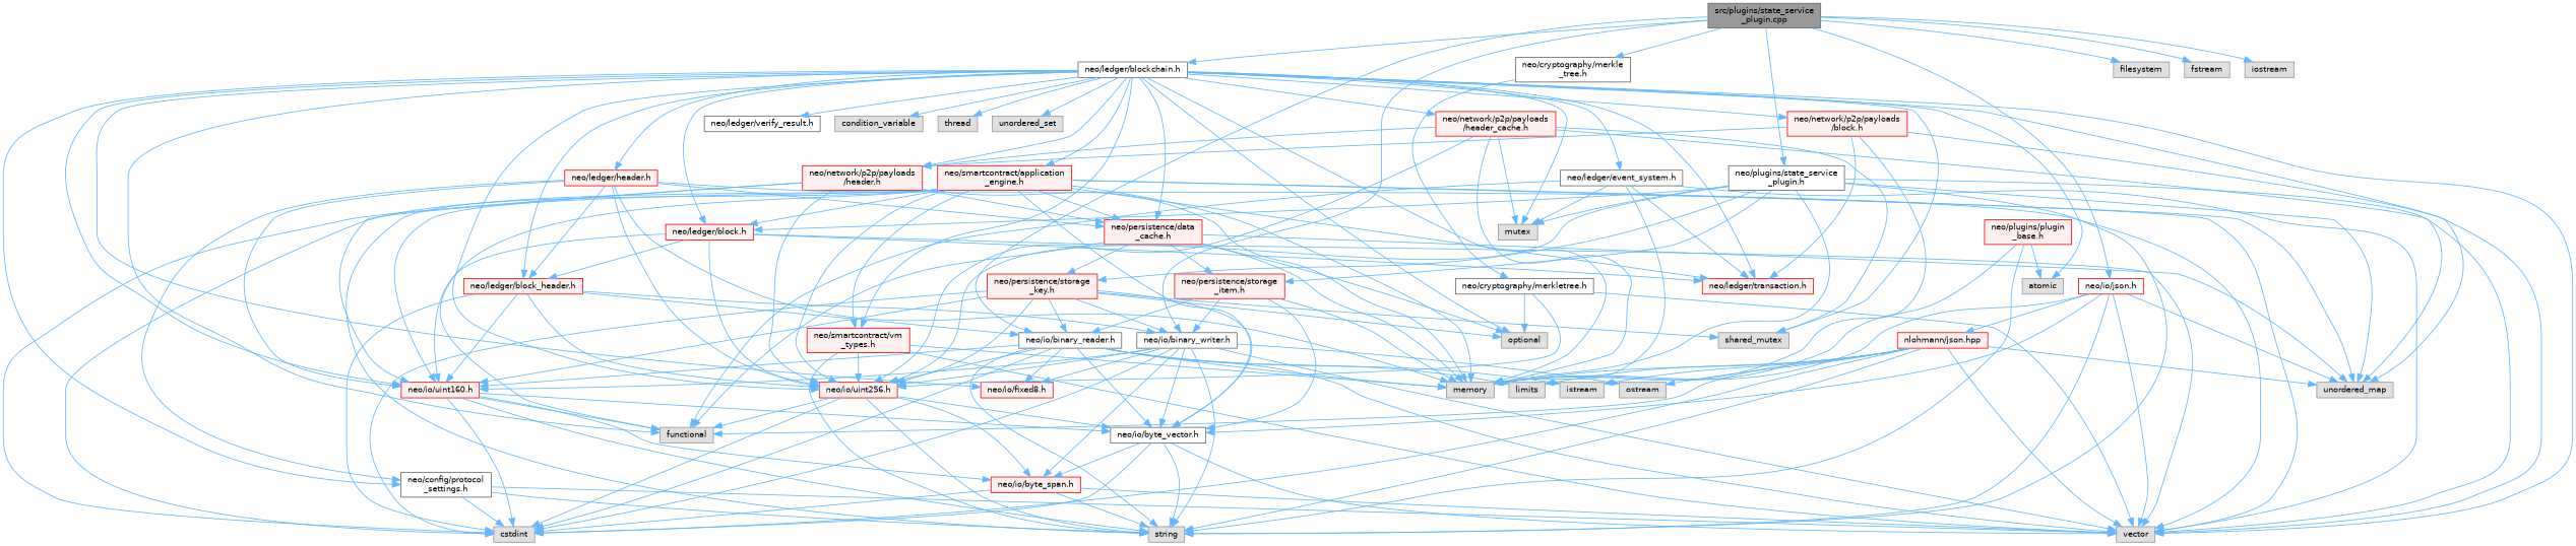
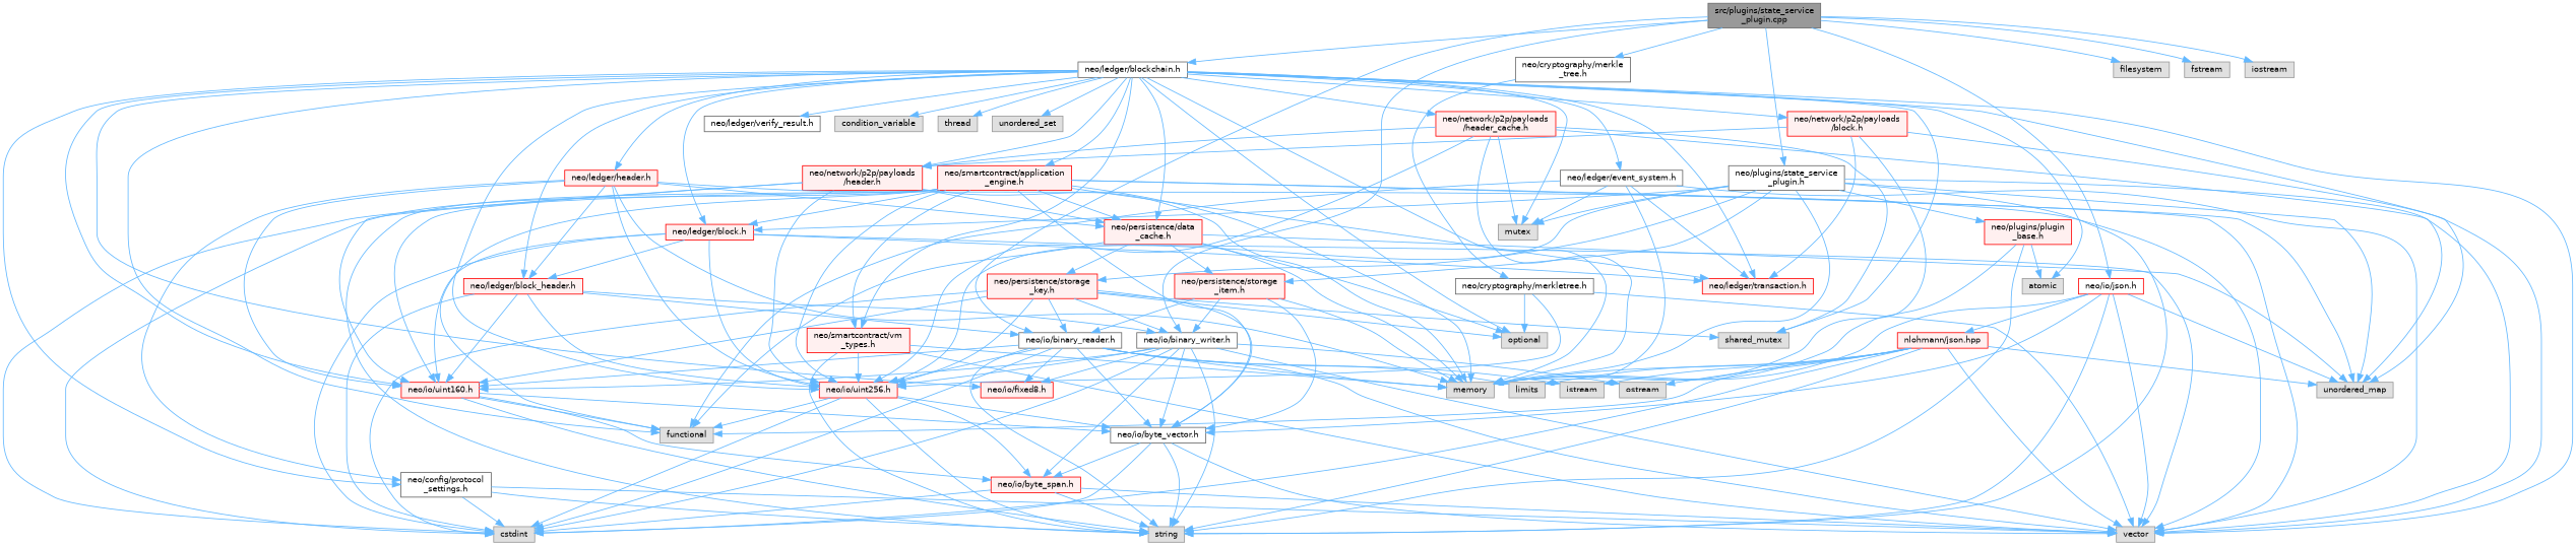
  digraph {
    node [color=red fillcolor="#E0E0E0" fontname=Helvetica fontsize=10 shape=box style=filled]
    edge [color=steelblue1 fontname=Helvetica fontsize=10 labelfontname=Helvetica labelfontsize=10 style=solid]
    n1 [color=gray40 fillcolor=grey60 fontcolor=black height=0.2 label="src/plugins/state_service\l_plugin.cpp" width=0.4]
    n2 [color=grey40 fillcolor=white height=0.2 label="neo/cryptography/merkle\l_tree.h" width=0.4]
    n3 [color=grey40 fillcolor=white height=0.2 label="neo/io/binary_reader.h" width=0.4]
    n4 [color=grey40 fillcolor=white height=0.2 label="neo/io/binary_writer.h" width=0.4]
    n5 [fillcolor=white height=0.2 label="neo/io/json.h" width=0.4]
    n6 [color=grey40 fillcolor=white height=0.2 label="neo/ledger/blockchain.h" width=0.4]
    n7 [color=grey40 fillcolor=white height=0.2 label="neo/plugins/state_service\l_plugin.h" width=0.4]
    n8 [color=grey60 height=0.2 label=filesystem width=0.4]
    n9 [color=grey60 height=0.2 label=fstream width=0.4]
    n10 [color=grey60 height=0.2 label=iostream width=0.4]
    n11 [color=grey40 fillcolor=white height=0.2 label="neo/cryptography/merkletree.h" width=0.4]
    n12 [fillcolor="#FFF0F0" height=0.2 label="neo/io/uint256.h" width=0.4]
    n13 [color=grey60 height=0.2 label=vector width=0.4]
    n14 [color=grey60 height=0.2 label=cstdint width=0.4]
    n15 [color=grey60 height=0.2 label=string width=0.4]
    n16 [color=grey40 fillcolor=white height=0.2 label="neo/io/byte_vector.h" width=0.4]
    n17 [fillcolor="#FFF0F0" height=0.2 label="neo/io/fixed8.h" width=0.4]
    n18 [fillcolor="#FFF0F0" height=0.2 label="neo/io/uint160.h" width=0.4]
    n19 [color=grey60 height=0.2 label=istream width=0.4]
    n20 [color=grey60 height=0.2 label=limits width=0.4]
    n21 [color=grey60 height=0.2 label=memory width=0.4]
    n22 [fillcolor="#FFF0F0" height=0.2 label="neo/io/byte_span.h" width=0.4]
    n23 [color=grey60 height=0.2 label=ostream width=0.4]
    n24 [fillcolor="#FFF0F0" height=0.2 label="nlohmann/json.hpp" width=0.4]
    n25 [color=grey60 height=0.2 label=unordered_map width=0.4]
    n26 [color=grey60 height=0.2 label=optional width=0.4]
    n27 [color=grey60 height=0.2 label=functional width=0.4]
    n28 [fillcolor="#FFF0F0" height=0.2 label="neo/ledger/block.h" width=0.4]
    n29 [fillcolor="#FFF0F0" height=0.2 label="neo/ledger/block_header.h" width=0.4]
    n30 [fillcolor="#FFF0F0" height=0.2 label="neo/ledger/transaction.h" width=0.4]
    n31 [color=grey40 fillcolor=white height=0.2 label="neo/ledger/event_system.h" width=0.4]
    n32 [color=grey60 height=0.2 label=mutex width=0.4]
    n33 [fillcolor="#FFF0F0" height=0.2 label="neo/ledger/header.h" width=0.4]
    n34 [color=grey40 fillcolor=white height=0.2 label="neo/config/protocol\l_settings.h" width=0.4]
    n35 [fillcolor="#FFF0F0" height=0.2 label="neo/persistence/data\l_cache.h" width=0.4]
    n36 [color=grey60 height=0.2 label=shared_mutex width=0.4]
    n37 [fillcolor="#FFF0F0" height=0.2 label="neo/network/p2p/payloads\l/block.h" width=0.4]
    n38 [fillcolor="#FFF0F0" height=0.2 label="neo/network/p2p/payloads\l/header.h" width=0.4]
    n39 [fillcolor="#FFF0F0" height=0.2 label="neo/network/p2p/payloads\l/header_cache.h" width=0.4]
    n40 [color=grey40 fillcolor=white height=0.2 label="neo/ledger/verify_result.h" width=0.4]
    n41 [fillcolor="#FFF0F0" height=0.2 label="neo/smartcontract/application\l_engine.h" width=0.4]
    n42 [fillcolor="#FFF0F0" height=0.2 label="neo/smartcontract/vm\l_types.h" width=0.4]
    n43 [color=grey60 height=0.2 label=atomic width=0.4]
    n44 [color=grey60 height=0.2 label=condition_variable width=0.4]
    n45 [color=grey60 height=0.2 label=thread width=0.4]
    n46 [color=grey60 height=0.2 label=unordered_set width=0.4]
    n47 [fillcolor="#FFF0F0" height=0.2 label="neo/persistence/storage\l_item.h" width=0.4]
    n48 [fillcolor="#FFF0F0" height=0.2 label="neo/persistence/storage\l_key.h" width=0.4]
    n49 [fillcolor="#FFF0F0" height=0.2 label="neo/plugins/plugin\l_base.h" width=0.4]
    n1 -> n2
    n1 -> n3
    n1 -> n4
    n1 -> n5
    n1 -> n6
    n1 -> n7
    n1 -> n8
    n1 -> n9
    n1 -> n10
    n2 -> n11
    n3 -> n12
    n3 -> n13
    n3 -> n14
    n3 -> n15
    n3 -> n16
    n3 -> n17
    n3 -> n18
    n3 -> n19
    n3 -> n20
    n3 -> n21
    n4 -> n12
    n4 -> n13
    n4 -> n14
    n4 -> n15
    n4 -> n16
    n4 -> n17
    n4 -> n18
    n4 -> n22
    n4 -> n23
    n5 -> n13
    n5 -> n15
    n5 -> n16
    n5 -> n21
    n5 -> n24
    n5 -> n25
    n6 -> n12
    n6 -> n13
    n6 -> n17
    n6 -> n18
    n6 -> n21
    n6 -> n25
    n6 -> n26
    n6 -> n27
    n6 -> n28
    n6 -> n29
    n6 -> n30
    n6 -> n31
    n6 -> n32
    n6 -> n33
    n6 -> n34
    n6 -> n35
    n6 -> n36
    n6 -> n37
    n6 -> n38
    n6 -> n39
    n6 -> n40
    n6 -> n41
    n6 -> n42
    n6 -> n43
    n6 -> n44
    n6 -> n45
    n6 -> n46
    n7 -> n12
    n7 -> n13
    n7 -> n15
    n7 -> n21
    n7 -> n25
    n7 -> n28
    n7 -> n32
    n7 -> n47
    n7 -> n48
+   n7 -> n49
    n11 -> n12
    n11 -> n13
    n11 -> n26
    n12 -> n14
    n12 -> n15
    n12 -> n16
    n12 -> n22
    n12 -> n27
    n16 -> n13
    n16 -> n14
    n16 -> n15
    n16 -> n22
-   n18 -> n14
+   n28 -> n14
    n18 -> n15
    n18 -> n16
    n18 -> n22
    n18 -> n27
    n22 -> n13
    n22 -> n14
    n22 -> n15
    n24 -> n13
    n24 -> n14
    n24 -> n15
    n24 -> n19
    n24 -> n20
    n24 -> n21
    n24 -> n23
    n24 -> n25
    n24 -> n27
    n28 -> n12
    n28 -> n13
    n28 -> n18
    n28 -> n29
    n28 -> n30
    n29 -> n3
    n29 -> n4
    n29 -> n12
    n29 -> n14
    n29 -> n18
    n31 -> n13
    n31 -> n21
    n31 -> n27
    n31 -> n30
    n31 -> n32
    n33 -> n12
    n33 -> n13
    n33 -> n18
    n33 -> n21
    n33 -> n29
    n33 -> n34
    n33 -> n35
    n34 -> n13
    n34 -> n14
    n34 -> n15
    n35 -> n21
    n35 -> n25
    n35 -> n26
    n35 -> n27
    n35 -> n47
    n35 -> n48
    n37 -> n13
    n37 -> n21
    n37 -> n30
    n37 -> n38
    n38 -> n12
    n38 -> n14
    n38 -> n18
    n38 -> n21
    n38 -> n35
    n39 -> n12
    n39 -> n21
    n39 -> n25
    n39 -> n32
    n39 -> n36
    n39 -> n38
    n41 -> n12
    n41 -> n13
    n41 -> n14
    n41 -> n15
    n41 -> n16
    n41 -> n18
    n41 -> n21
    n41 -> n25
    n41 -> n27
    n41 -> n28
    n41 -> n30
    n41 -> n35
    n41 -> n42
    n42 -> n12
    n42 -> n13
    n42 -> n15
    n42 -> n21
    n47 -> n3
    n47 -> n4
    n47 -> n16
    n47 -> n21
    n48 -> n3
    n48 -> n4
    n48 -> n12
    n48 -> n14
    n48 -> n16
    n48 -> n18
    n48 -> n26
    n48 -> n36
    n49 -> n15
    n49 -> n21
    n49 -> n43
  }
